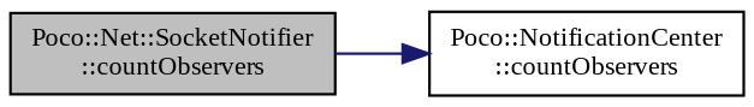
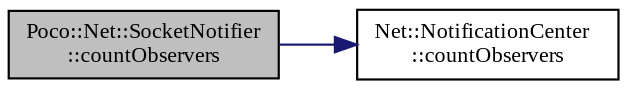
  digraph {
    rankdir=LR
    fontname="Liberation Serif"
    node [color=black fontname="Liberation Serif" fontsize=10 shape=record style=filled]
    n1 [fillcolor=grey75 fontcolor=black height=0.2 label="Poco::Net::SocketNotifier\l::countObservers" width=0.4]
-   n2 [fillcolor=white height=0.2 label="Poco::NotificationCenter\l::countObservers" width=0.4]
+   n2 [fillcolor=white height=0.2 label="Net::NotificationCenter\l::countObservers" width=0.4]
    n1 -> n2 [color=midnightblue fontname="Liberation Serif" fontsize=10 labelfontname=Helvetica labelfontsize=10 style=solid]
  }
